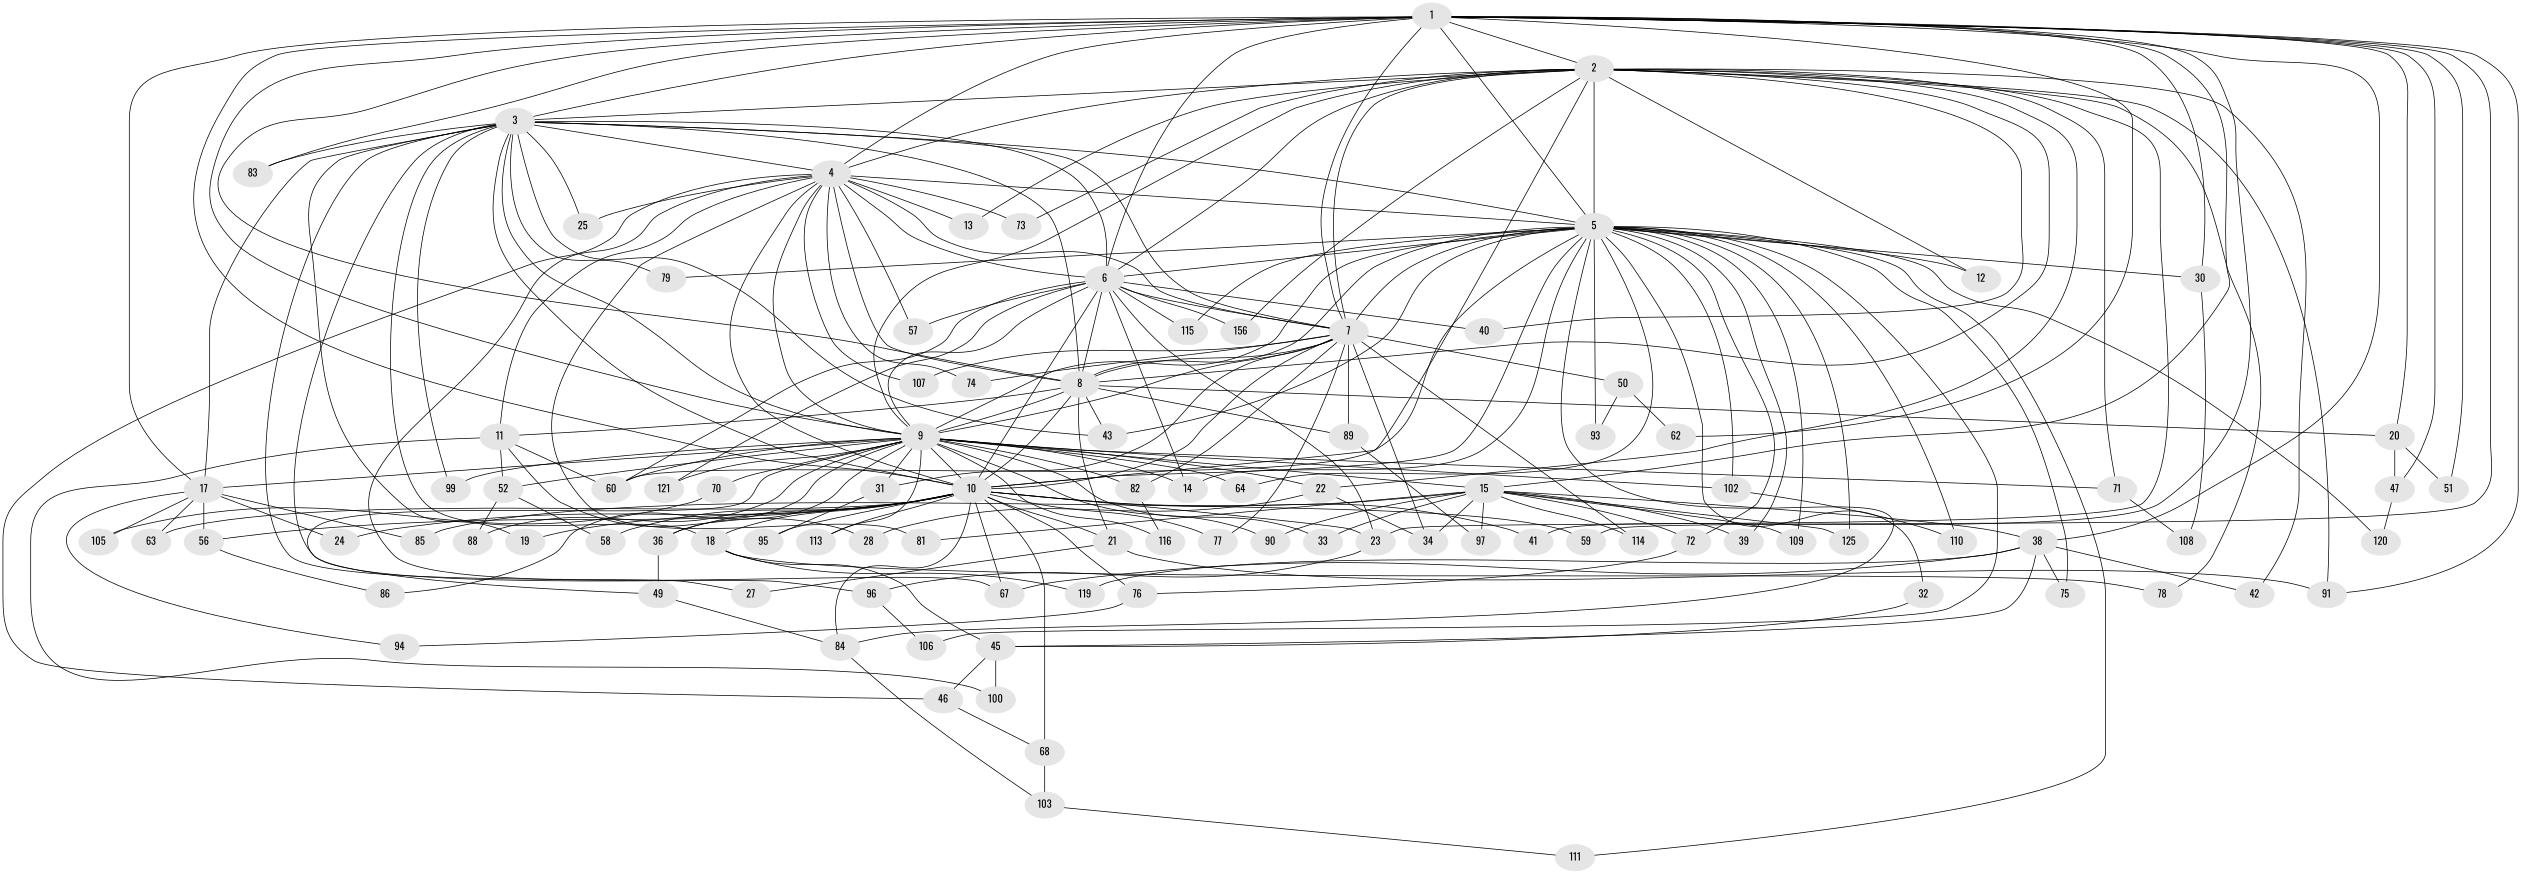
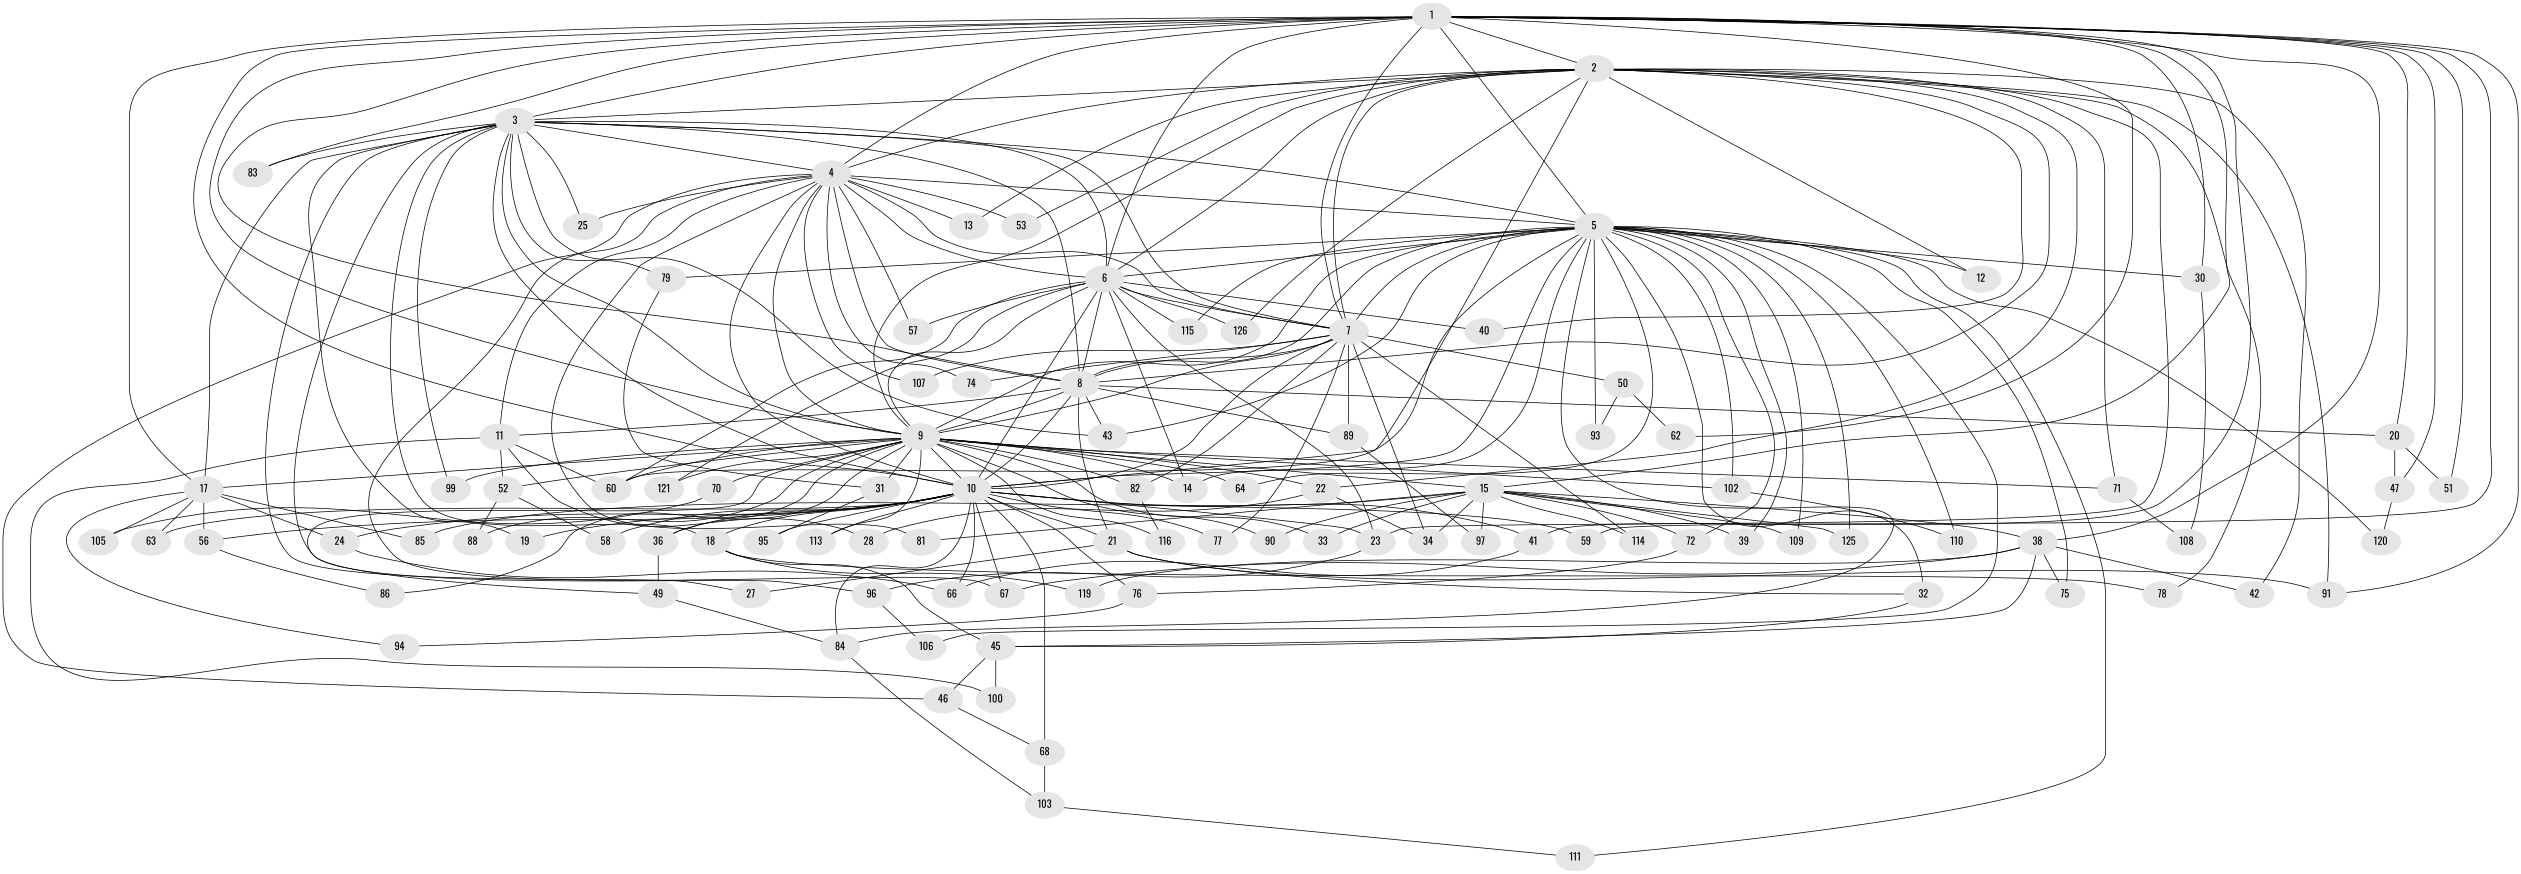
  graph {
    fontname=Oswald
    node [color=gray90 fontname=Oswald style=filled]
    edge [fontname=Oswald]
    1 [super="+61"]
    2 [super="+87"]
    3 [super="+54"]
    4 [super="+117"]
    5 [super="+44"]
    6 [super="+65"]
    7 [super="+16"]
    8
    9 [super="+35"]
    10 [super="+124"]
    15 [super="+112"]
    17 [super="+29"]
    20
    30
    38 [super="+73"]
    41
    47
    51
    59
    62
    83
    91
    12
    13
    22 [super="+48"]
    23 [super="+55"]
    40
    42
-   53 [label=73]
+   53
    71
    78
-   126 [label=156]
+   126
    18
    19
    25
    27
    43 [super="+104"]
    79
    96
    99
    11 [super="+122"]
    46
    57
    67
    74
    81
    107
    14 [super="+26"]
    32
    39
    60
    64
    72
    75
    84 [super="+93"]
    n56 [label=93]
    102
    106
    109
    110
    111
    115
    120
    125
    121
    31
    34 [super="+118"]
    50
    77
    82
    89
    114
    21 [super="+123"]
    33
    36
    49
    52
    70 [super="+80"]
    86
    88
    90
    113
    116
    24
    56
    58
    63
+   66 [super="+101"]
    68
    76
    95
    85
    97
    94
    105
    108
    45 [super="+98"]
    119
    28 [super="+69"]
    100
    103
    1 -- 2
    1 -- 3
    1 -- 4
    1 -- 5
    1 -- 6
    1 -- 7
    1 -- 8
    1 -- 9
    1 -- 10 [weight=2]
    1 -- 15
    1 -- 17
    1 -- 20
    1 -- 30
    1 -- 38
    1 -- 41
    1 -- 47
    1 -- 51
    1 -- 59
    1 -- 62
    1 -- 83
    1 -- 91
    2 -- 3
    2 -- 4
-   2 -- 5
    2 -- 6
    2 -- 7
    2 -- 8
    2 -- 9
    2 -- 10
    2 -- 91
    2 -- 12
    2 -- 13
    2 -- 22
    2 -- 23
    2 -- 40
    2 -- 42
    2 -- 53
    2 -- 71 [weight=2]
    2 -- 78
    2 -- 126
    3 -- 4
    3 -- 5
    3 -- 6
    3 -- 7
    3 -- 8
    3 -- 9
    3 -- 10
    3 -- 17
    3 -- 83
    3 -- 18
    3 -- 19
    3 -- 25
    3 -- 27
    3 -- 43
    3 -- 79
    3 -- 96
    3 -- 99
    4 -- 5 [weight=2]
    4 -- 6
    4 -- 7
    4 -- 8
    4 -- 9
    4 -- 10
    4 -- 13
    4 -- 53
    4 -- 25
    4 -- 11
    4 -- 46
    4 -- 57
    4 -- 67
    4 -- 74
    4 -- 81
    4 -- 107
    5 -- 6
    5 -- 7
    5 -- 8
    5 -- 9
    5 -- 10
    5 -- 30
    5 -- 12
    5 -- 43
    5 -- 79
    5 -- 14
    5 -- 32
    5 -- 39
    5 -- 60
    5 -- 64
    5 -- 72
    5 -- 75
    5 -- 84
    5 -- n56
    5 -- 102
    5 -- 106
    5 -- 109
    5 -- 110
    5 -- 111
    5 -- 115
    5 -- 120
    5 -- 125
    6 -- 7
    6 -- 8
    6 -- 9
    6 -- 10
    6 -- 23
    6 -- 40
    6 -- 126
    6 -- 57
    6 -- 14
    6 -- 60
    6 -- 115
    6 -- 121
    7 -- 8
    7 -- 9 [weight=2]
    7 -- 10 [weight=2]
    7 -- 74
    7 -- 107
-   7 -- 31
+   79 -- 31
    7 -- 34
    7 -- 50
    7 -- 77
    7 -- 82
    7 -- 89
    7 -- 114
    8 -- 9
    8 -- 10
    8 -- 20
    8 -- 43
    8 -- 11
    8 -- 89
    8 -- 21
    9 -- 10
    9 -- 15 [weight=2]
    9 -- 17
    9 -- 22 [weight=2]
    9 -- 71
    9 -- 99
    9 -- 14 [weight=2]
    9 -- 60
    9 -- 64
    9 -- 102
    9 -- 121
    9 -- 31
    9 -- 82
    9 -- 33
    9 -- 36
    9 -- 49
    9 -- 52
    9 -- 70 [weight=3]
    9 -- 86
    9 -- 88
    9 -- 90
    9 -- 113
    9 -- 116
    10 -- 41
    10 -- 59
    10 -- 23
    10 -- 18
    10 -- 19
    10 -- 67
    10 -- 84
    10 -- 77
    10 -- 21
    10 -- 36
    10 -- 113
    10 -- 24
    10 -- 56
    10 -- 58
    10 -- 63
+   10 -- 66
    10 -- 68 [weight=2]
    10 -- 76
    10 -- 95
    15 -- 38
    15 -- 81
    15 -- 39
    15 -- 72
    15 -- 109
    15 -- 125
    15 -- 34
    15 -- 114
    15 -- 33
    15 -- 90
    15 -- 85
    15 -- 97
    17 -- 24
    17 -- 56
    17 -- 63
    17 -- 85
    17 -- 94
    17 -- 105
    20 -- 47
    20 -- 51
    30 -- 108
    38 -- 42
    38 -- 67
    38 -- 75
    38 -- 45
    38 -- 119
+   41 -- 66
    47 -- 120
    22 -- 34
    22 -- 28
    23 -- 96
    71 -- 108
    18 -- 78
    18 -- 45
    18 -- 119
    96 -- 106
    11 -- 60
    11 -- 52
    11 -- 28 [weight=2]
    11 -- 100
    46 -- 68
    32 -- 45
    72 -- 76
    84 -- 103
    102 -- 110
    31 -- 95
    50 -- 62
    50 -- n56
    82 -- 116
    89 -- 97
    21 -- 91
    21 -- 27
+   21 -- 32
    36 -- 49
    49 -- 84
    52 -- 88
    52 -- 58
    70 -- 105
+   24 -- 66
    56 -- 86
    68 -- 103
    76 -- 94
    45 -- 46
    45 -- 100
    103 -- 111
  }
